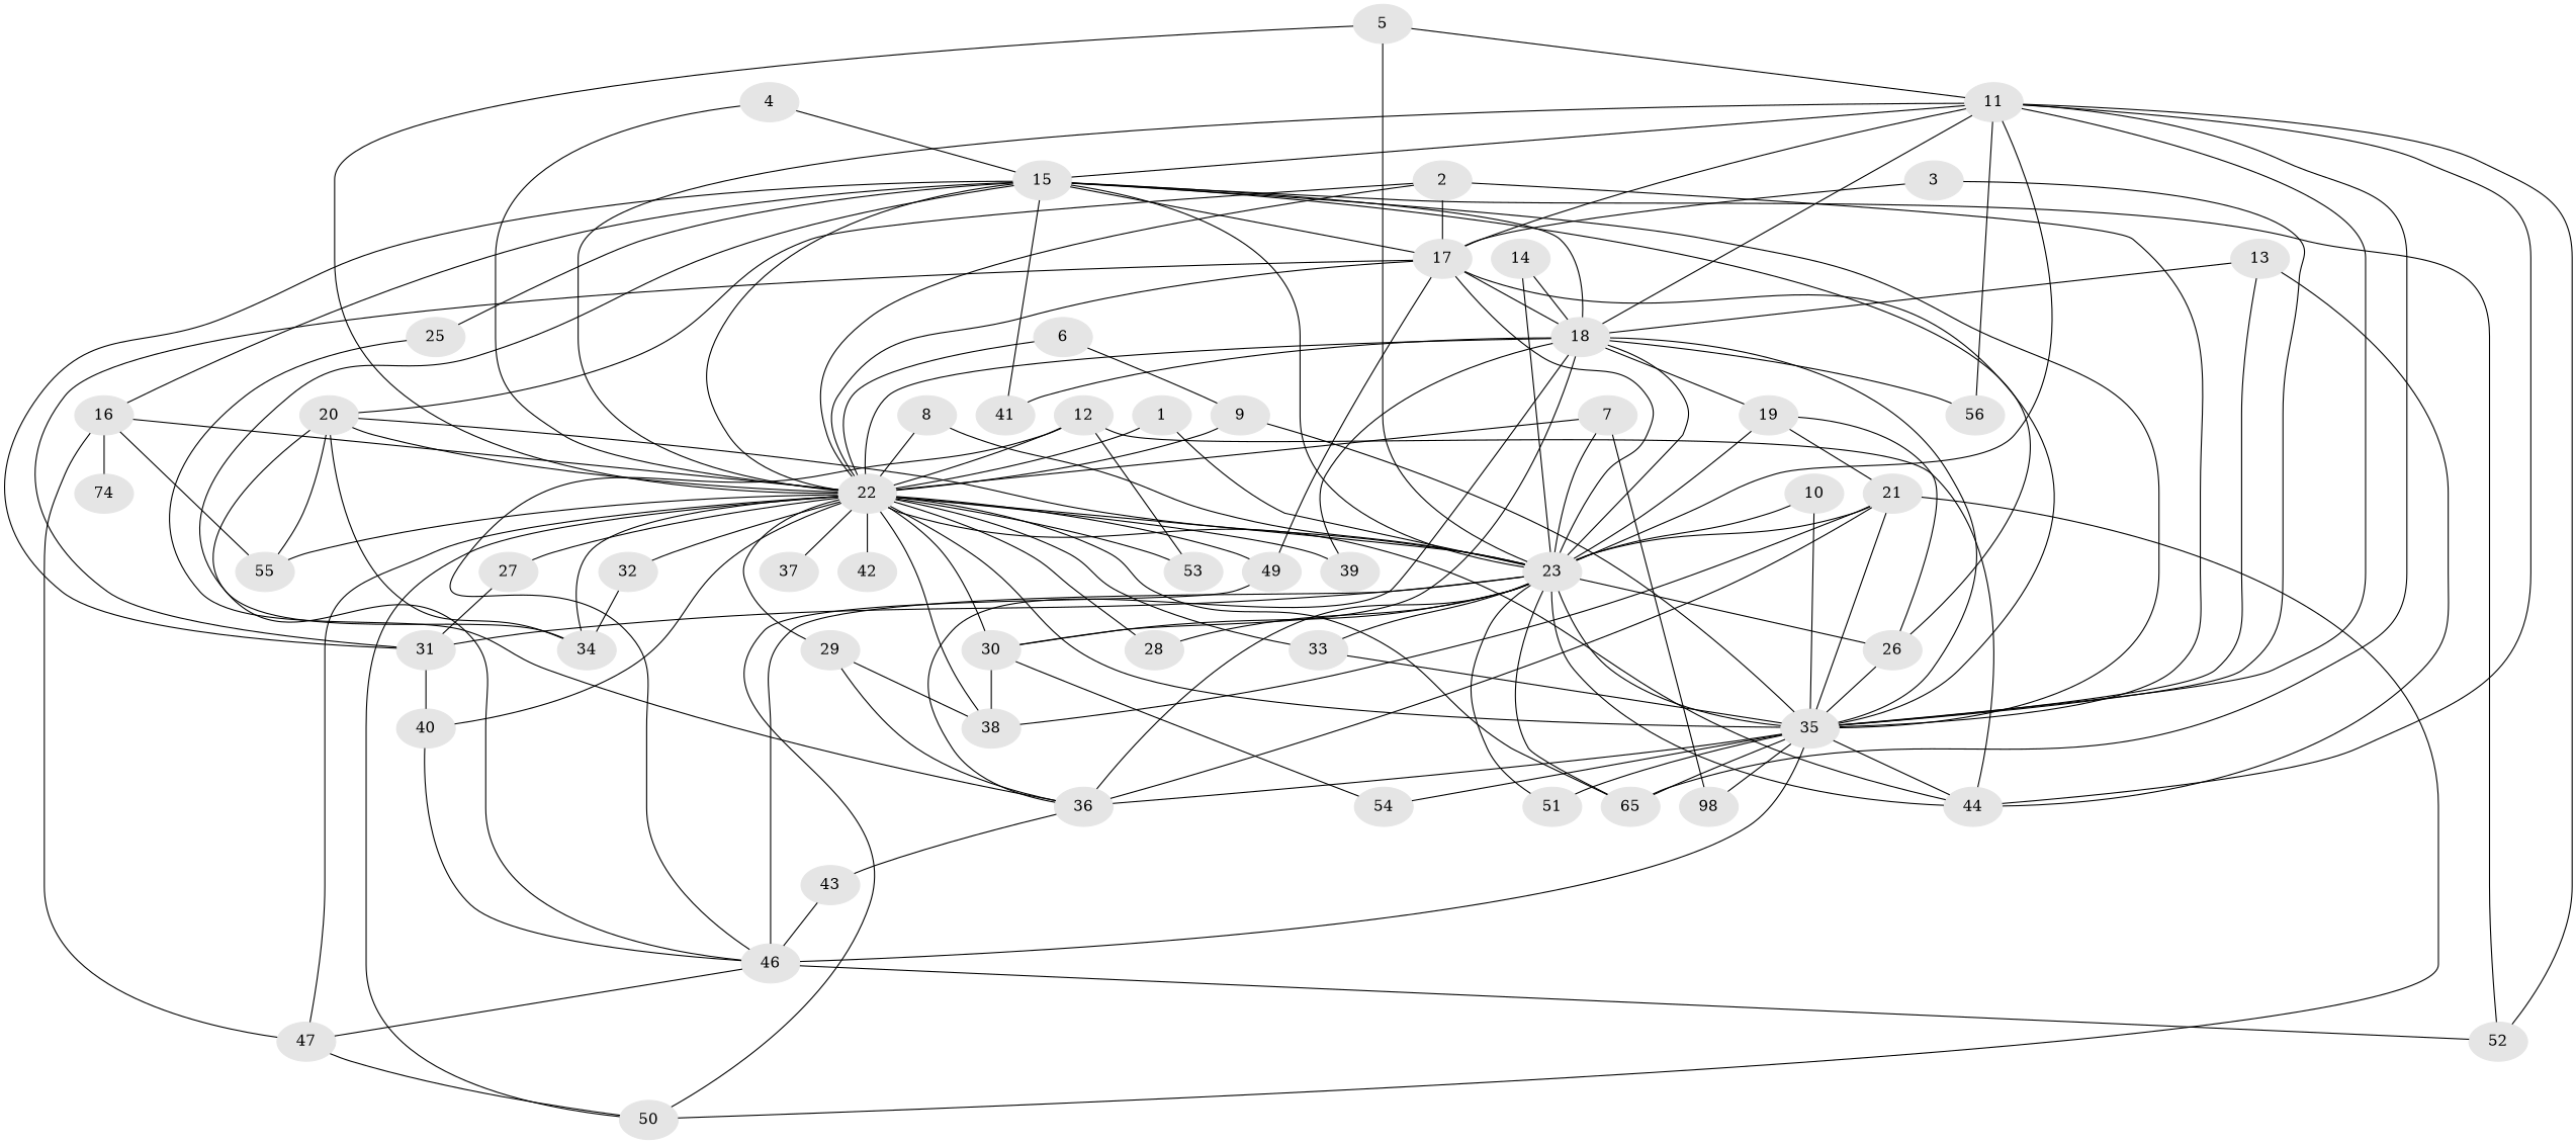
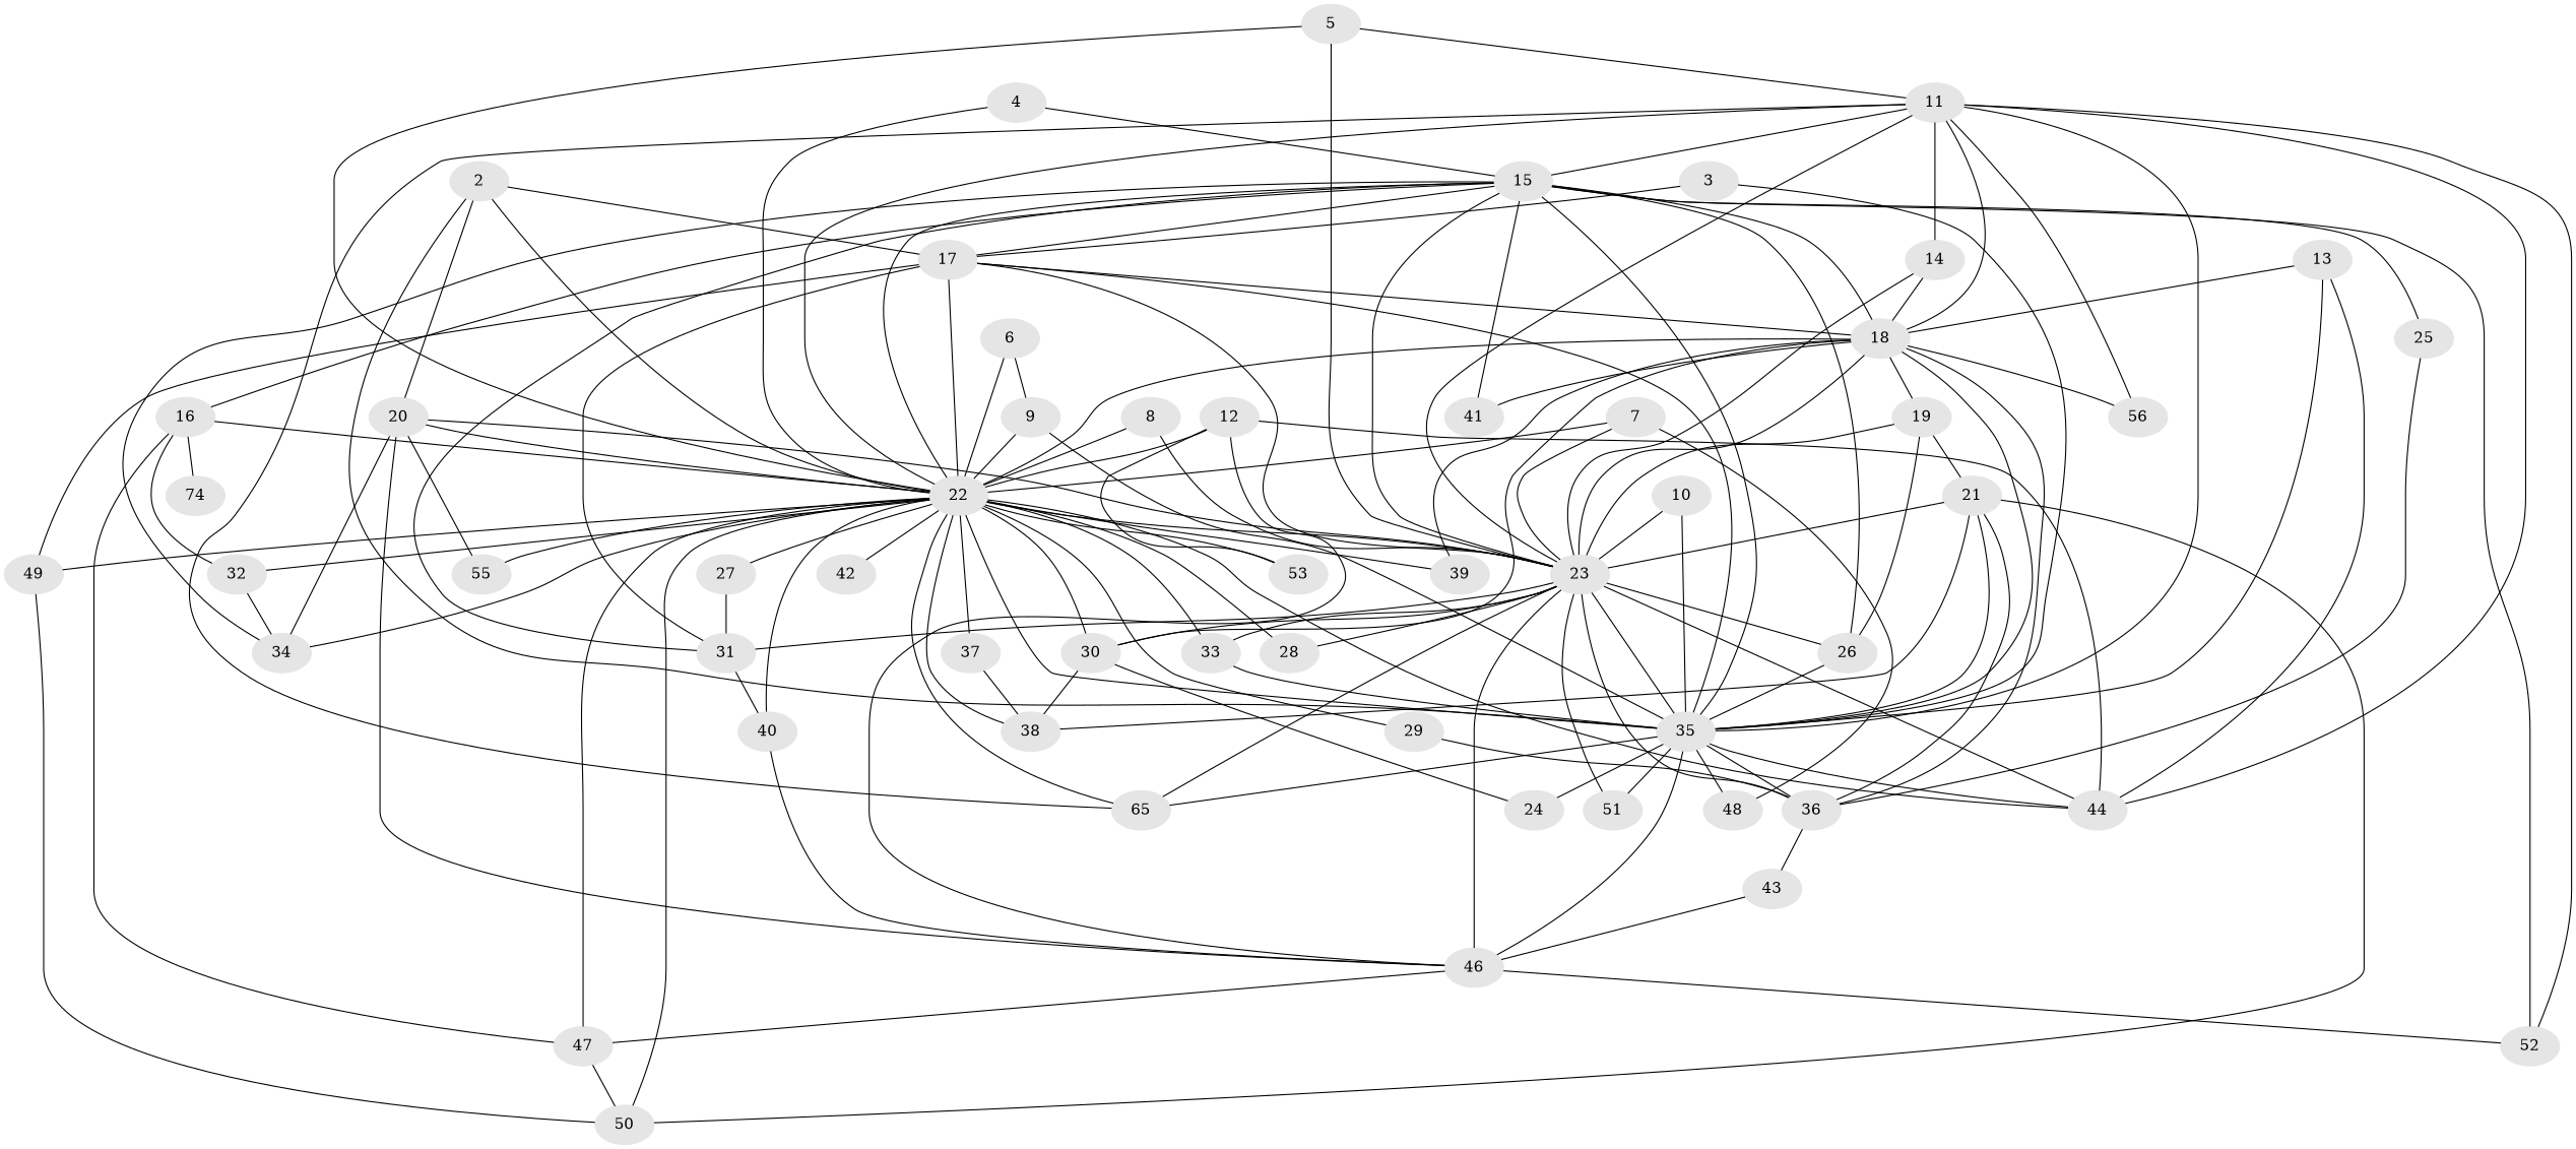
  graph {
    node [color=gray90 style=filled]
    edge [weight=1.0]
-   1
    22
    23
    35
    44
    n6 [label=65]
    53
    34
    32
    47
    49
    30
    39
    55
    38
    50
    27
    28
    29
    33
    37
    40
    42
    46
    26
    31
    36
    51
    2
    17
    20
    18
-   48 [label=98]
-   54
+   48
+   54 [label=24]
    3
    4
    15
    52
    16
    25
    41
    5
    11
    56
    6
    9
    7
    8
    10
    19
    12
    13
    14
    n54 [label=74]
    21
    43
-   1 -- 22
-   1 -- 23
    22 -- 23 [weight=4.0]
    22 -- 35 [weight=6.0]
    22 -- 44
    22 -- n6
    22 -- 53
    22 -- 34
    22 -- 32
    22 -- 47
    22 -- 49
    22 -- 30 [weight=2.0]
    22 -- 39
    22 -- 55
    22 -- 38
    22 -- 50
    22 -- 27
    22 -- 28
    22 -- 29
    22 -- 33
    22 -- 37
    22 -- 40
    22 -- 42 [weight=2.0]
    23 -- 35 [weight=2.0]
    23 -- 44
    23 -- n6
    23 -- 30
    23 -- 28
    23 -- 33
    23 -- 46 [weight=3.0]
    23 -- 26
    23 -- 31 [weight=2.0]
    23 -- 36
    23 -- 51
    35 -- 44
    35 -- n6
    35 -- 46
    35 -- 36 [weight=2.0]
    35 -- 51 [weight=2.0]
    35 -- 48 [weight=2.0]
    35 -- 54
    32 -- 34
    47 -- 50
    49 -- 50
    30 -- 38
    30 -- 54
    27 -- 31
    29 -- 36
    33 -- 35
-   29 -- 38
+   37 -- 38
    40 -- 46
    46 -- 47
    46 -- 52
    26 -- 35
    31 -- 40
    36 -- 43
    2 -- 22
    2 -- 35
    2 -- 17
    2 -- 20
    17 -- 22 [weight=4.0]
    17 -- 23
    17 -- 35 [weight=2.0]
    17 -- 49
    17 -- 31
    17 -- 18
    20 -- 22
    20 -- 23
    20 -- 34
    20 -- 55
    20 -- 46
    18 -- 22 [weight=3.0]
    18 -- 23 [weight=2.0]
    18 -- 35 [weight=2.0]
    18 -- 30
    18 -- 39
    18 -- 36
    18 -- 41
    18 -- 56
    18 -- 19 [weight=3.0]
    3 -- 35
    3 -- 17
    4 -- 22
    4 -- 15
    15 -- 22 [weight=3.0]
    15 -- 23
    15 -- 35 [weight=2.0]
    15 -- 34
    15 -- 26
    15 -- 31
    15 -- 17
    15 -- 18 [weight=2.0]
    15 -- 52
    15 -- 16
    15 -- 25
    15 -- 41
    16 -- 22
-   16 -- 55
+   16 -- 32
    16 -- 47 [weight=2.0]
    16 -- n54
    25 -- 36
    5 -- 22
    5 -- 23
    5 -- 11
    11 -- 22 [weight=3.0]
    11 -- 23
    11 -- 35 [weight=3.0]
    11 -- 44
    11 -- n6
-   11 -- 17
+   11 -- 14
    11 -- 18
    11 -- 15
    11 -- 52
    11 -- 56
    6 -- 22
    6 -- 9
    9 -- 22
    9 -- 35 [weight=2.0]
    7 -- 22
    7 -- 23
    7 -- 48
    8 -- 22
    8 -- 23
    10 -- 23
    10 -- 35
    19 -- 23
    19 -- 26
    19 -- 21
    12 -- 22
    12 -- 44
    12 -- 53
    12 -- 46
    13 -- 35
    13 -- 44
    13 -- 18
    14 -- 23
    14 -- 18
    21 -- 23
    21 -- 35 [weight=2.0]
    21 -- 38
    21 -- 50
    21 -- 36
    43 -- 46
  }
